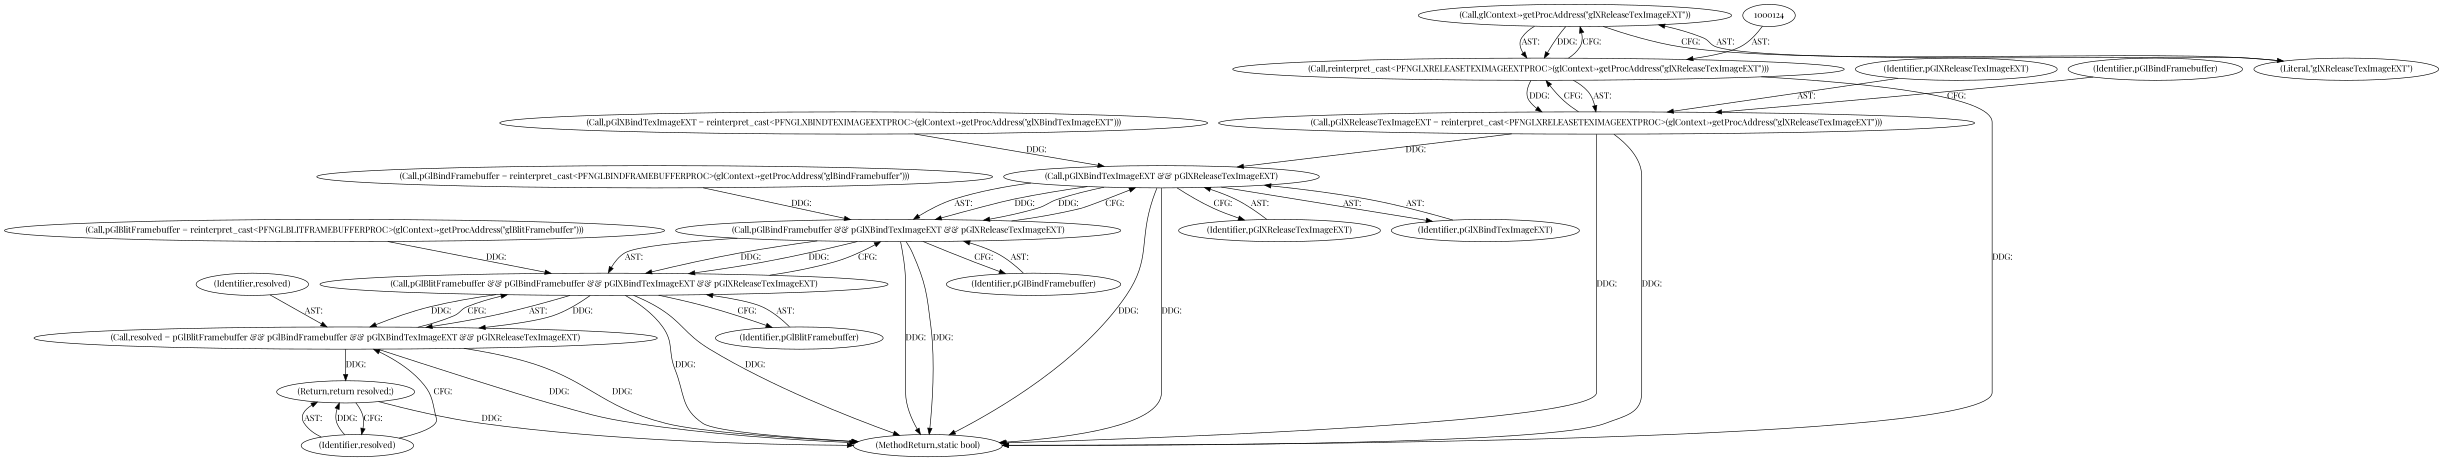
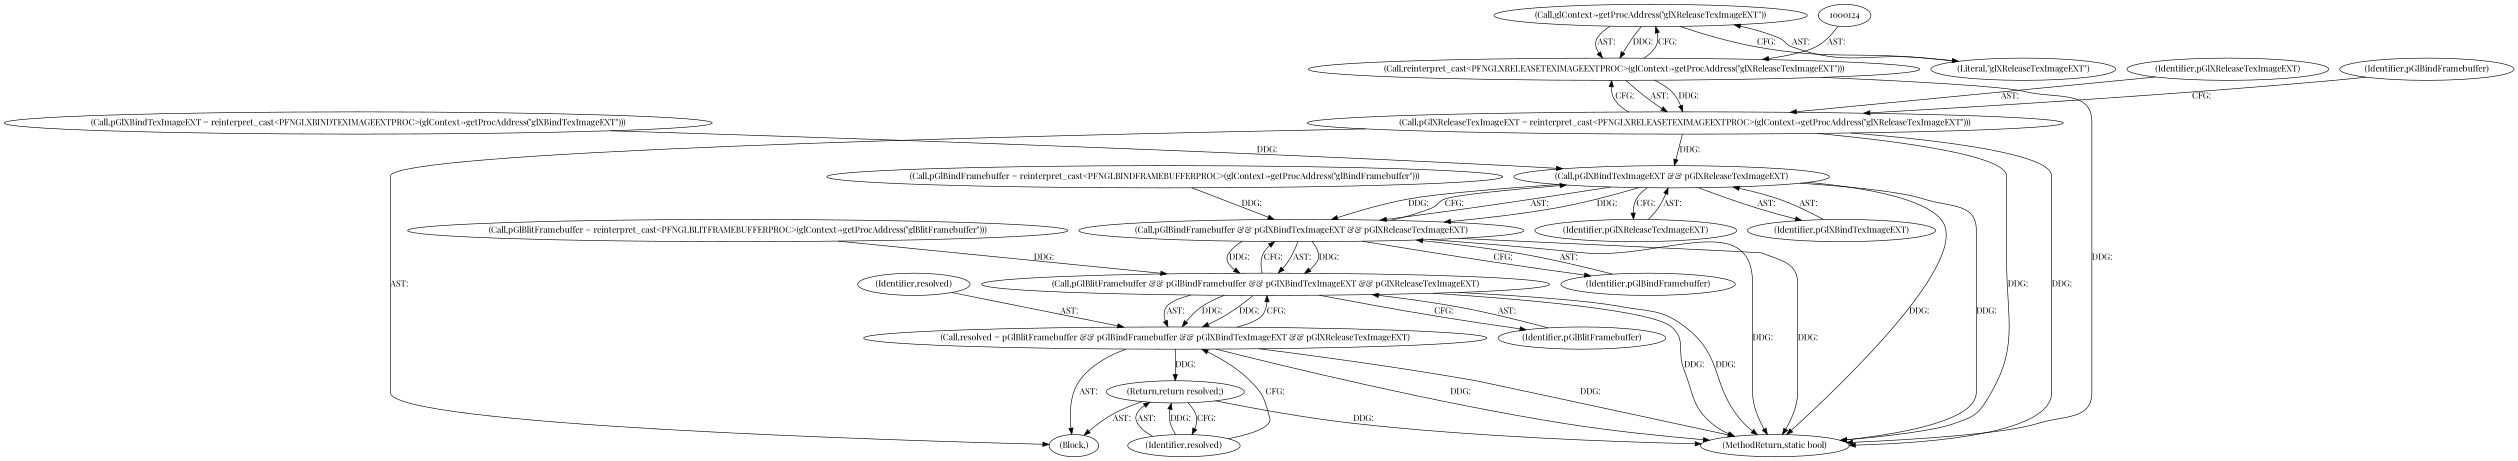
  digraph {
    fontname="Playfair Display"
    node [fontname="Playfair Display"]
    edge [fontname="Playfair Display"]
    n1 [label="(Call,glContext->getProcAddress(\"glXReleaseTexImageEXT\"))"]
    n2 [label="(Call,reinterpret_cast<PFNGLXRELEASETEXIMAGEEXTPROC>(glContext->getProcAddress(\"glXReleaseTexImageEXT\")))"]
    n3 [label="(Literal,\"glXReleaseTexImageEXT\")"]
    n4 [label="(Call,pGlXReleaseTexImageEXT = reinterpret_cast<PFNGLXRELEASETEXIMAGEEXTPROC>(glContext->getProcAddress(\"glXReleaseTexImageEXT\")))"]
    n5 [label="(MethodReturn,static bool)"]
    n6 [label="(Call,pGlXBindTexImageEXT && pGlXReleaseTexImageEXT)"]
+   n7 [label="(Block,)"]
    n8 [label="(Call,pGlBindFramebuffer && pGlXBindTexImageEXT && pGlXReleaseTexImageEXT)"]
    n9 [label="(Identifier,pGlXReleaseTexImageEXT)"]
    n10 [label="(Identifier,pGlXBindTexImageEXT)"]
    n11 [label="(Call,pGlBlitFramebuffer && pGlBindFramebuffer && pGlXBindTexImageEXT && pGlXReleaseTexImageEXT)"]
    n12 [label="(Identifier,pGlBindFramebuffer)"]
    n13 [label="(Call,resolved = pGlBlitFramebuffer && pGlBindFramebuffer && pGlXBindTexImageEXT && pGlXReleaseTexImageEXT)"]
    n14 [label="(Identifier,pGlBlitFramebuffer)"]
    n15 [label="(Return,return resolved;)"]
    n16 [label="(Identifier,resolved)"]
    n17 [label="(Call,pGlBindFramebuffer = reinterpret_cast<PFNGLBINDFRAMEBUFFERPROC>(glContext->getProcAddress(\"glBindFramebuffer\")))"]
    n18 [label="(Call,pGlBlitFramebuffer = reinterpret_cast<PFNGLBLITFRAMEBUFFERPROC>(glContext->getProcAddress(\"glBlitFramebuffer\")))"]
    n19 [label="(Call,pGlXBindTexImageEXT = reinterpret_cast<PFNGLXBINDTEXIMAGEEXTPROC>(glContext->getProcAddress(\"glXBindTexImageEXT\")))"]
    n20 [label="(Identifier,pGlXReleaseTexImageEXT)"]
    n21 [label="(Identifier,pGlBindFramebuffer)"]
    n22 [label="(Identifier,resolved)"]
    1000124
    n1 -> n2 [label="AST: "]
    n1 -> n2 [label="DDG: "]
    n1 -> n3 [label="CFG: "]
    n2 -> n1 [label="CFG: "]
    n2 -> n4 [label="AST: "]
    n2 -> n4 [label="DDG: "]
    n2 -> n5 [label="DDG: "]
    n3 -> n1 [label="AST: "]
    n4 -> n2 [label="CFG: "]
    n4 -> n5 [label="DDG: "]
    n4 -> n5 [label="DDG: "]
    n4 -> n6 [label="DDG: "]
+   n4 -> n7 [label="AST: "]
    n6 -> n5 [label="DDG: "]
    n6 -> n5 [label="DDG: "]
    n6 -> n8 [label="AST: "]
    n6 -> n8 [label="DDG: "]
    n6 -> n8 [label="DDG: "]
    n6 -> n9 [label="CFG: "]
    n6 -> n10 [label="AST: "]
    n8 -> n5 [label="DDG: "]
    n8 -> n5 [label="DDG: "]
    n8 -> n6 [label="CFG: "]
    n8 -> n11 [label="AST: "]
    n8 -> n11 [label="DDG: "]
    n8 -> n11 [label="DDG: "]
    n8 -> n12 [label="CFG: "]
    n9 -> n6 [label="AST: "]
    n10 -> n6 [label="AST: "]
    n11 -> n5 [label="DDG: "]
    n11 -> n5 [label="DDG: "]
    n11 -> n8 [label="CFG: "]
    n11 -> n13 [label="AST: "]
    n11 -> n13 [label="DDG: "]
    n11 -> n13 [label="DDG: "]
    n11 -> n14 [label="CFG: "]
    n12 -> n8 [label="AST: "]
    n13 -> n5 [label="DDG: "]
    n13 -> n5 [label="DDG: "]
+   n13 -> n7 [label="AST: "]
    n13 -> n11 [label="CFG: "]
    n13 -> n15 [label="DDG: "]
    n14 -> n11 [label="AST: "]
    n15 -> n5 [label="DDG: "]
+   n15 -> n7 [label="AST: "]
    n15 -> n16 [label="CFG: "]
    n16 -> n13 [label="CFG: "]
    n16 -> n15 [label="AST: "]
    n16 -> n15 [label="DDG: "]
    n17 -> n8 [label="DDG: "]
    n18 -> n11 [label="DDG: "]
    n19 -> n6 [label="DDG: "]
    n20 -> n4 [label="AST: "]
    n21 -> n4 [label="CFG: "]
    n22 -> n13 [label="AST: "]
    1000124 -> n2 [label="AST: "]
  }
